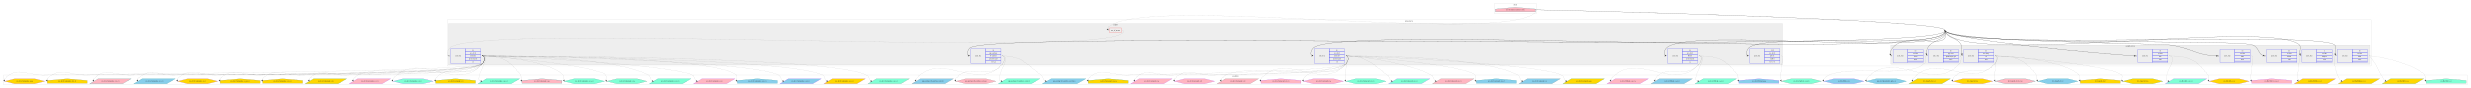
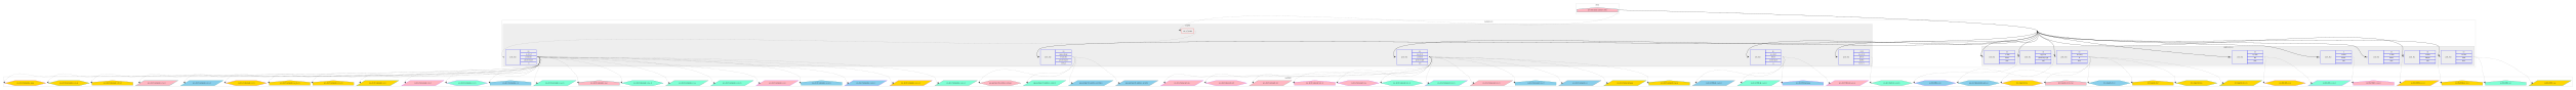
  digraph {
    compound=true
    concentrate=true
    fontname="Playfair Display"
    fontsize=10
    newrank=true
    rankdir=TB
    ranksep=1.5
    node [color=teal fillcolor=gold fontname="Playfair Display" fontsize=10 shape=parallelogram style=filled]
    edge [arrowhead=vee fontname="Playfair Display" headport=w style=dotted tailport=e weight=100]
    n1 [fillcolor=lightpink label="sci-electronics/xcircuit-3.8.83" shape=house width=4]
    n2 [color=blue label=<<TABLE BORDER="0" CELLBORDER="1" CELLSPACING="0" CELLPADDING="4" WIDTH="220"><TR><TD ROWSPAN="6" CELLPADDING="30">pack_dep</TD></TR><TR><TD WIDTH="110">no</TD></TR><TR><TD>sys-devel</TD></TR><TR><TD>automake</TD></TR><TR><TD>greaterequal</TD></TR><TR><TD>1.15</TD></TR></TABLE>> shape=none fillcolor="" style=""]
    n3 [color=red label=<<TABLE BORDER="0" CELLBORDER="1" CELLSPACING="0" CELLPADDING="4"><TR><TD CELLPADDING="10">any_of_group</TD></TR></TABLE>> shape=none fillcolor="" style=""]
    n4 [color=blue label=<<TABLE BORDER="0" CELLBORDER="1" CELLSPACING="0" CELLPADDING="4" WIDTH="220"><TR><TD ROWSPAN="6" CELLPADDING="30">pack_dep</TD></TR><TR><TD WIDTH="110">no</TD></TR><TR><TD>app-portage</TD></TR><TR><TD>elt-patches</TD></TR><TR><TD>greaterequal</TD></TR><TR><TD>20170422</TD></TR></TABLE>> shape=none fillcolor="" style=""]
    n5 [color=blue label=<<TABLE BORDER="0" CELLBORDER="1" CELLSPACING="0" CELLPADDING="4" WIDTH="220"><TR><TD ROWSPAN="6" CELLPADDING="30">pack_dep</TD></TR><TR><TD WIDTH="110">no</TD></TR><TR><TD>sys-devel</TD></TR><TR><TD>autoconf</TD></TR><TR><TD>greaterequal</TD></TR><TR><TD>2.69</TD></TR></TABLE>> shape=none fillcolor="" style=""]
    n6 [color=blue label=<<TABLE BORDER="0" CELLBORDER="1" CELLSPACING="0" CELLPADDING="4" WIDTH="220"><TR><TD ROWSPAN="6" CELLPADDING="30">pack_dep</TD></TR><TR><TD WIDTH="110">no</TD></TR><TR><TD>sys-devel</TD></TR><TR><TD>libtool</TD></TR><TR><TD>greaterequal</TD></TR><TR><TD>2.4</TD></TR></TABLE>> shape=none fillcolor="" style=""]
    n7 [color=blue label=<<TABLE BORDER="0" CELLBORDER="1" CELLSPACING="0" CELLPADDING="4" WIDTH="220"><TR><TD ROWSPAN="6" CELLPADDING="30">pack_dep</TD></TR><TR><TD WIDTH="110">weak</TD></TR><TR><TD>sys-devel</TD></TR><TR><TD>gettext</TD></TR><TR><TD>smaller</TD></TR><TR><TD>0.18.1.1-r3</TD></TR></TABLE>> shape=none fillcolor="" style=""]
    n8 [color=blue label=<<TABLE BORDER="0" CELLBORDER="1" CELLSPACING="0" CELLPADDING="4" WIDTH="220"><TR><TD ROWSPAN="6" CELLPADDING="30">pack_dep</TD></TR><TR><TD WIDTH="110">no</TD></TR><TR><TD>x11-libs</TD></TR><TR><TD>libX11</TD></TR><TR><TD>none</TD></TR><TR><TD></TD></TR></TABLE>> shape=none fillcolor="" style=""]
    n9 [color=blue label=<<TABLE BORDER="0" CELLBORDER="1" CELLSPACING="0" CELLPADDING="4" WIDTH="220"><TR><TD ROWSPAN="6" CELLPADDING="30">pack_dep</TD></TR><TR><TD WIDTH="110">no</TD></TR><TR><TD>app-text</TD></TR><TR><TD>ghostscript-gpl</TD></TR><TR><TD>none</TD></TR><TR><TD></TD></TR></TABLE>> shape=none fillcolor="" style=""]
    n10 [color=blue label=<<TABLE BORDER="0" CELLBORDER="1" CELLSPACING="0" CELLPADDING="4" WIDTH="220"><TR><TD ROWSPAN="6" CELLPADDING="30">pack_dep</TD></TR><TR><TD WIDTH="110">no</TD></TR><TR><TD>dev-lang</TD></TR><TR><TD>tk</TD></TR><TR><TD>none</TD></TR><TR><TD></TD></TR></TABLE>> shape=none fillcolor="" style=""]
    n11 [color=blue label=<<TABLE BORDER="0" CELLBORDER="1" CELLSPACING="0" CELLPADDING="4" WIDTH="220"><TR><TD ROWSPAN="6" CELLPADDING="30">pack_dep</TD></TR><TR><TD WIDTH="110">no</TD></TR><TR><TD>sys-libs</TD></TR><TR><TD>zlib</TD></TR><TR><TD>none</TD></TR><TR><TD></TD></TR></TABLE>> shape=none fillcolor="" style=""]
    n12 [color=blue label=<<TABLE BORDER="0" CELLBORDER="1" CELLSPACING="0" CELLPADDING="4" WIDTH="220"><TR><TD ROWSPAN="6" CELLPADDING="30">pack_dep</TD></TR><TR><TD WIDTH="110">no</TD></TR><TR><TD>x11-libs</TD></TR><TR><TD>libICE</TD></TR><TR><TD>none</TD></TR><TR><TD></TD></TR></TABLE>> shape=none fillcolor="" style=""]
    n13 [color=blue label=<<TABLE BORDER="0" CELLBORDER="1" CELLSPACING="0" CELLPADDING="4" WIDTH="220"><TR><TD ROWSPAN="6" CELLPADDING="30">pack_dep</TD></TR><TR><TD WIDTH="110">no</TD></TR><TR><TD>x11-libs</TD></TR><TR><TD>libSM</TD></TR><TR><TD>none</TD></TR><TR><TD></TD></TR></TABLE>> shape=none fillcolor="" style=""]
    n14 [color=blue label=<<TABLE BORDER="0" CELLBORDER="1" CELLSPACING="0" CELLPADDING="4" WIDTH="220"><TR><TD ROWSPAN="6" CELLPADDING="30">pack_dep</TD></TR><TR><TD WIDTH="110">no</TD></TR><TR><TD>x11-libs</TD></TR><TR><TD>libXpm</TD></TR><TR><TD>none</TD></TR><TR><TD></TD></TR></TABLE>> shape=none fillcolor="" style=""]
    n15 [color=blue label=<<TABLE BORDER="0" CELLBORDER="1" CELLSPACING="0" CELLPADDING="4" WIDTH="220"><TR><TD ROWSPAN="6" CELLPADDING="30">pack_dep</TD></TR><TR><TD WIDTH="110">no</TD></TR><TR><TD>x11-libs</TD></TR><TR><TD>libXt</TD></TR><TR><TD>none</TD></TR><TR><TD></TD></TR></TABLE>> shape=none fillcolor="" style=""]
    n16 [color=gray40 fillcolor=aquamarine label="sys-devel/automake-1.10.3-r1" width=4]
    n17 [color=purple label="sys-devel/automake-1.10.3-r2" width=4]
    n18 [color=purple fillcolor=skyblue label="sys-devel/automake-1.11.6-r1" width=4]
    n19 [fillcolor=skyblue label="sys-devel/automake-1.11.6-r2" shape=house width=4]
    n20 [color=purple fillcolor=lightpink label="sys-devel/automake-1.12.6" width=4]
    n21 [fillcolor=aquamarine label="sys-devel/automake-1.12.6-r1" width=4]
-   n22 [color=gray40 fillcolor=aquamarine label="sys-devel/automake-1.13.4" shape=hexagon width=4]
+   n22 [color=gray40 fillcolor=aquamarine label="sys-devel/automake-1.13.4" width=4]
    n23 [fillcolor=aquamarine label="sys-devel/automake-1.13.4-r1" shape=hexagon width=4]
    n24 [fillcolor=lightpink label="sys-devel/automake-1.14.1" shape=house width=4]
    n25 [fillcolor=aquamarine label="sys-devel/automake-1.14.1-r1" width=4]
-   n26 [label="sys-devel/automake-1.15" shape=house width=4]
+   n26 [fillcolor=skyblue label="sys-devel/automake-1.15" shape=house width=4]
    n27 [color=purple fillcolor=aquamarine label="sys-devel/automake-1.15-r1" shape=hexagon width=4]
    n28 [color=purple fillcolor=lightpink label="sys-devel/automake-1.15-r2" width=4]
    n29 [label="sys-devel/automake-1.15.1" width=4]
    n30 [color=gray40 label="sys-devel/automake-1.15.1-r1" shape=house width=4]
    n31 [color=gray40 label="sys-devel/automake-1.4_p6-r2" shape=house width=4]
    n32 [color=purple label="sys-devel/automake-1.5-r2" shape=hexagon width=4]
    n33 [fillcolor=skyblue label="sys-devel/automake-1.6.3-r2" width=4]
    n34 [fillcolor=lightpink label="sys-devel/automake-1.7.9-r3" width=4]
    n35 [color=gray40 label="sys-devel/automake-1.8.5-r5" shape=house width=4]
+   n36 [label="sys-devel/automake-1.9.6-r4" shape=hexagon width=4]
    n37 [color=purple label="sys-devel/automake-9999" shape=hexagon width=4]
    n38 [fillcolor=aquamarine label="app-portage/elt-patches-20170317" width=4]
    n39 [color=gray40 fillcolor=lightpink label="app-portage/elt-patches-20170422" shape=hexagon width=4]
    n40 [color=gray40 fillcolor=skyblue label="app-portage/elt-patches-20170815" width=4]
    n41 [fillcolor=skyblue label="app-portage/elt-patches-20170826.1" width=4]
    n42 [color=gray40 fillcolor=skyblue label="sys-devel/autoconf-2.13" width=4]
    n43 [fillcolor=skyblue label="sys-devel/autoconf-2.59-r7" shape=house width=4]
    n44 [color=gray40 fillcolor=lightpink label="sys-devel/autoconf-2.61-r2" width=4]
    n45 [color=purple fillcolor=aquamarine label="sys-devel/autoconf-2.62-r1" width=4]
    n46 [fillcolor=aquamarine label="sys-devel/autoconf-2.63-r1" shape=hexagon width=4]
    n47 [color=purple fillcolor=lightpink label="sys-devel/autoconf-2.64" shape=hexagon width=4]
    n48 [color=purple fillcolor=lightpink label="sys-devel/autoconf-2.65-r1" shape=house width=4]
    n49 [color=gray40 fillcolor=lightpink label="sys-devel/autoconf-2.67" width=4]
    n50 [color=purple fillcolor=lightpink label="sys-devel/autoconf-2.68" shape=hexagon width=4]
    n51 [color=purple fillcolor=lightpink label="sys-devel/autoconf-2.69" width=4]
    n52 [label="sys-devel/autoconf-2.69-r4" shape=house width=4]
    n53 [label="sys-devel/autoconf-9999" width=4]
    n54 [fillcolor=aquamarine label="sys-devel/libtool-2.4.6-r2" width=4]
    n55 [color=gray40 fillcolor=skyblue label="sys-devel/libtool-2.4.6-r3" width=4]
    n56 [color=purple fillcolor=lightpink label="sys-devel/libtool-2.4.6-r4" width=4]
    n57 [color=purple fillcolor=skyblue label="sys-devel/libtool-9999" shape=house width=4]
    n58 [color=gray40 fillcolor=aquamarine label="sys-devel/gettext-0.19.8.1" shape=hexagon width=4]
    n59 [fillcolor=skyblue label="app-text/ghostscript-gpl-9.21" shape=hexagon width=4]
    n60 [fillcolor=skyblue label="dev-lang/tk-8.5.17" shape=hexagon width=4]
-   n61 [fillcolor=lightpink label="dev-lang/tk-8.5.17-r100" shape=hexagon width=4]
+   n61 [fillcolor=lightpink label="dev-lang/tk-8.5.17-r100" shape=house width=4]
    n62 [color=purple label="dev-lang/tk-8.6.5" shape=hexagon width=4]
    n63 [label="dev-lang/tk-8.6.5-r1" width=4]
    n64 [label="dev-lang/tk-8.6.6" shape=hexagon width=4]
    n65 [color=gray40 label="dev-lang/tk-8.6.7" shape=house width=4]
    n66 [color=purple label="sys-libs/zlib-1.2.11" shape=hexagon width=4]
    n67 [color=purple fillcolor=aquamarine label="sys-libs/zlib-1.2.11-r1" width=4]
    n68 [color=purple fillcolor=lightpink label="x11-libs/libICE-1.0.9-r1" shape=house width=4]
    n69 [color=purple label="x11-libs/libSM-1.2.2-r1" width=4]
    n70 [color=purple fillcolor=skyblue label="x11-libs/libX11-1.6.3" shape=hexagon width=4]
-   n71 [color=gray40 label="x11-libs/libXpm-3.5.12" width=4]
+   n71 [color=gray40 label="x11-libs/libXpm-3.5.12" shape=house width=4]
    n72 [label="x11-libs/libXt-1.1.4" width=4]
    n73 [color=gray40 fillcolor=aquamarine label="x11-libs/libXt-1.1.5" shape=house width=4]
    subgraph cluster_1 {
      color=gray
      label=<<i>dependencies</i>>
      subgraph cluster_2 {
        color=gray
        fillcolor="#eeeeee"
        label=<<i>compile</i>>
        style=filled
        subgraph sub_3 {
          color=gray
          fillcolor="#eeeeee"
          label=<<i>compile</i>>
          style=filled
          n3
          subgraph sub_4 {
            color=gray
            fillcolor="#eeeeee"
            label=<<i>compile</i>>
            style=filled
            n2
          }
        }
        subgraph sub_5 {
          color=gray
          fillcolor="#eeeeee"
          label=<<i>compile</i>>
          style=filled
          n4
        }
        subgraph sub_6 {
          color=gray
          fillcolor="#eeeeee"
          label=<<i>compile</i>>
          style=filled
          n5
        }
        subgraph sub_7 {
          color=gray
          fillcolor="#eeeeee"
          label=<<i>compile</i>>
          style=filled
          n6
        }
        subgraph sub_8 {
          color=gray
          fillcolor="#eeeeee"
          label=<<i>compile</i>>
          style=filled
          n7
        }
      }
      subgraph cluster_9 {
        color=gray
        fillcolor="#eeeeee"
        label=<<i>compile and run</i>>
        style=filled
        subgraph sub_10 {
          color=gray
          fillcolor="#eeeeee"
          label=<<i>compile and run</i>>
          style=filled
          n8
        }
        subgraph sub_11 {
          color=gray
          fillcolor="#eeeeee"
          label=<<i>compile and run</i>>
          style=filled
          n9
        }
        subgraph sub_12 {
          color=gray
          fillcolor="#eeeeee"
          label=<<i>compile and run</i>>
          style=filled
          n10
        }
        subgraph sub_13 {
          color=gray
          fillcolor="#eeeeee"
          label=<<i>compile and run</i>>
          style=filled
          n11
        }
        subgraph sub_14 {
          color=gray
          fillcolor="#eeeeee"
          label=<<i>compile and run</i>>
          style=filled
          n12
        }
        subgraph sub_15 {
          color=gray
          fillcolor="#eeeeee"
          label=<<i>compile and run</i>>
          style=filled
          n13
        }
        subgraph sub_16 {
          color=gray
          fillcolor="#eeeeee"
          label=<<i>compile and run</i>>
          style=filled
          n14
        }
        subgraph sub_17 {
          color=gray
          fillcolor="#eeeeee"
          label=<<i>compile and run</i>>
          style=filled
          n15
        }
      }
      subgraph cluster_18 {
        color=gray
        fillcolor="#eeeeee"
        label=<<i>run</i>>
        style=filled
      }
    }
    subgraph cluster_19 {
      color=gray
      label=<<i>ebuild</i>>
      rank=same
      n1
    }
    subgraph cluster_20 {
      color=gray
      label=<<i>candidates</i>>
      rank=same
      subgraph sub_21 {
        color=black
        label=<<i>candidates</i>>
        nodesep=1
        rank=same
        n16
        n17
        n18
        n19
        n20
        n21
        n22
        n23
        n24
        n25
        n26
        n27
        n28
        n29
        n30
        n31
        n32
        n33
        n34
        n35
+       n36
        n37
      }
      subgraph sub_22 {
        color=black
        label=<<i>candidates</i>>
        nodesep=1
        rank=same
        n38
        n39
        n40
        n41
      }
      subgraph sub_23 {
        color=black
        label=<<i>candidates</i>>
        nodesep=1
        rank=same
        n42
        n43
        n44
        n45
        n46
        n47
        n48
        n49
        n50
        n51
        n52
        n53
      }
      subgraph sub_24 {
        color=black
        label=<<i>candidates</i>>
        nodesep=1
        rank=same
        n54
        n55
        n56
        n57
      }
      subgraph sub_25 {
        color=black
        label=<<i>candidates</i>>
        nodesep=1
        rank=same
        n58
      }
      subgraph sub_26 {
        color=black
        label=<<i>candidates</i>>
        nodesep=1
        rank=same
        n59
      }
      subgraph sub_27 {
        color=black
        label=<<i>candidates</i>>
        nodesep=1
        rank=same
        n60
        n61
        n62
        n63
        n64
        n65
      }
      subgraph sub_28 {
        color=black
        label=<<i>candidates</i>>
        nodesep=1
        rank=same
        n66
        n67
      }
      subgraph sub_29 {
        color=black
        label=<<i>candidates</i>>
        nodesep=1
        rank=same
        n68
      }
      subgraph sub_30 {
        color=black
        label=<<i>candidates</i>>
        nodesep=1
        rank=same
        n69
      }
      subgraph sub_31 {
        color=black
        label=<<i>candidates</i>>
        nodesep=1
        rank=same
        n70
      }
      subgraph sub_32 {
        color=black
        label=<<i>candidates</i>>
        nodesep=1
        rank=same
        n71
      }
      subgraph sub_33 {
        color=black
        label=<<i>candidates</i>>
        nodesep=1
        rank=same
        n72
        n73
      }
    }
    n1 -> n3 [weight=20]
    n1 -> n4 [style=solid weight=20]
    n1 -> n5 [style=solid weight=20]
    n1 -> n6 [style=solid weight=20]
    n1 -> n7 [style=solid weight=20]
    n1 -> n8 [arrowhead=odotvee style=solid weight=20]
    n1 -> n9 [arrowhead=odotvee style=solid weight=20]
    n1 -> n10 [arrowhead=odotvee style=solid weight=20]
    n1 -> n11 [arrowhead=odotvee style=solid weight=20]
    n1 -> n12 [arrowhead=odotvee style=solid weight=20]
    n1 -> n13 [arrowhead=odotvee style=solid weight=20]
    n1 -> n14 [arrowhead=odotvee style=solid weight=20]
    n1 -> n15 [arrowhead=odotvee style=solid weight=20]
    n2 -> n16
    n2 -> n17
    n2 -> n18
    n2 -> n19
    n2 -> n20
    n2 -> n21
    n2 -> n22
    n2 -> n23
    n2 -> n24
    n2 -> n25
    n2 -> n26
    n2 -> n27
    n2 -> n28
    n2 -> n29
    n2 -> n30
    n2 -> n31
    n2 -> n32
    n2 -> n33
    n2 -> n34
    n2 -> n35
+   n2 -> n36
    n2 -> n37
    n3 -> n2 [arrowhead=oinv weight=20]
    n4 -> n38
    n4 -> n39
    n4 -> n40
    n4 -> n41
    n5 -> n42
    n5 -> n43
    n5 -> n44
    n5 -> n45
    n5 -> n46
    n5 -> n47
    n5 -> n48
    n5 -> n49
    n5 -> n50
    n5 -> n51
    n5 -> n52
    n5 -> n53
    n6 -> n54
    n6 -> n55
    n6 -> n56
    n6 -> n57
    n7 -> n58
    n8 -> n70
    n9 -> n59
    n10 -> n60
    n10 -> n61
    n10 -> n62
    n10 -> n63
    n10 -> n64
    n10 -> n65
    n11 -> n66
    n11 -> n67
    n12 -> n68
    n13 -> n69
    n14 -> n71
    n15 -> n72
    n15 -> n73
  }
